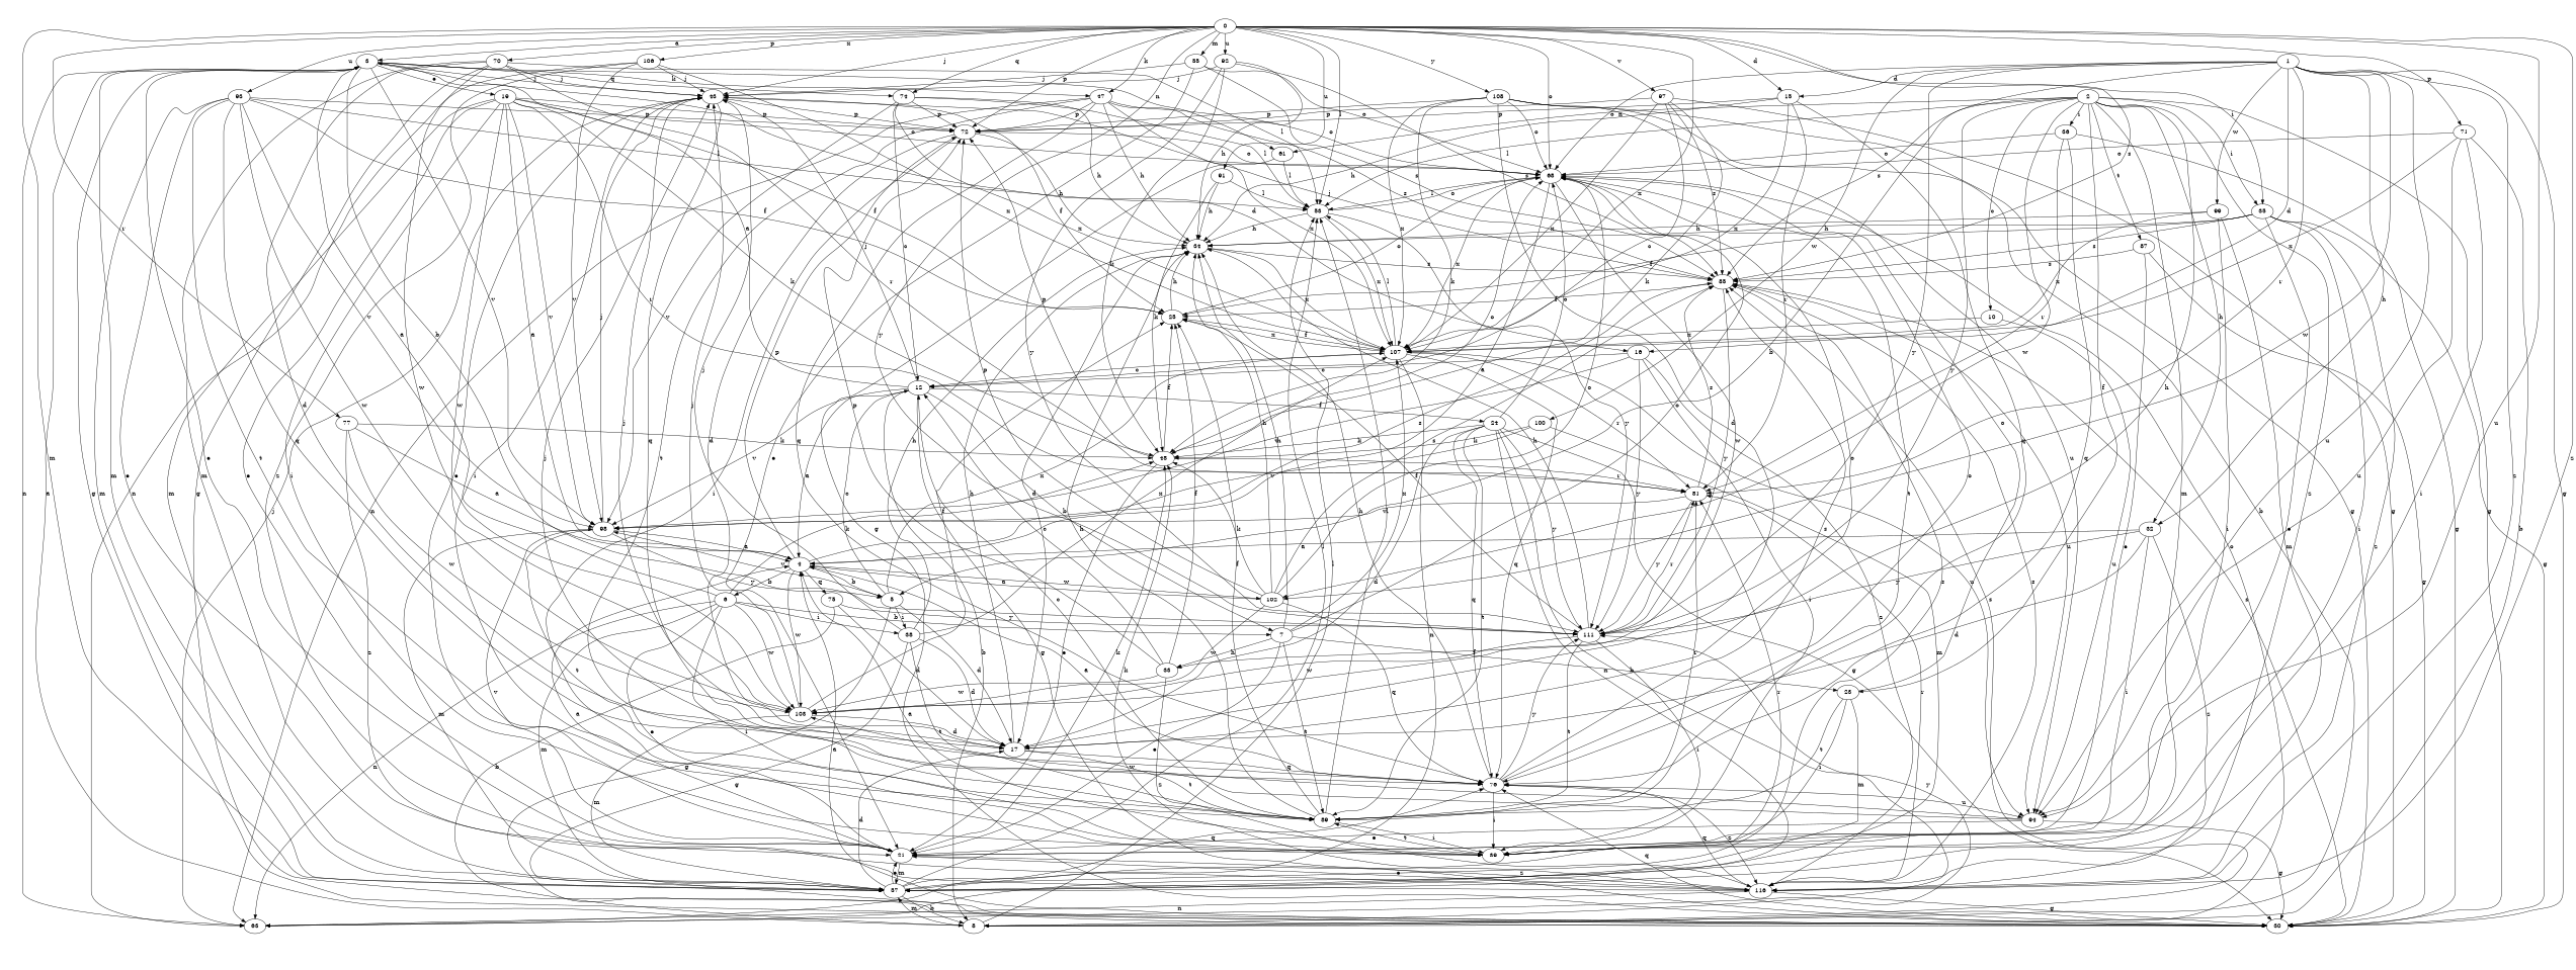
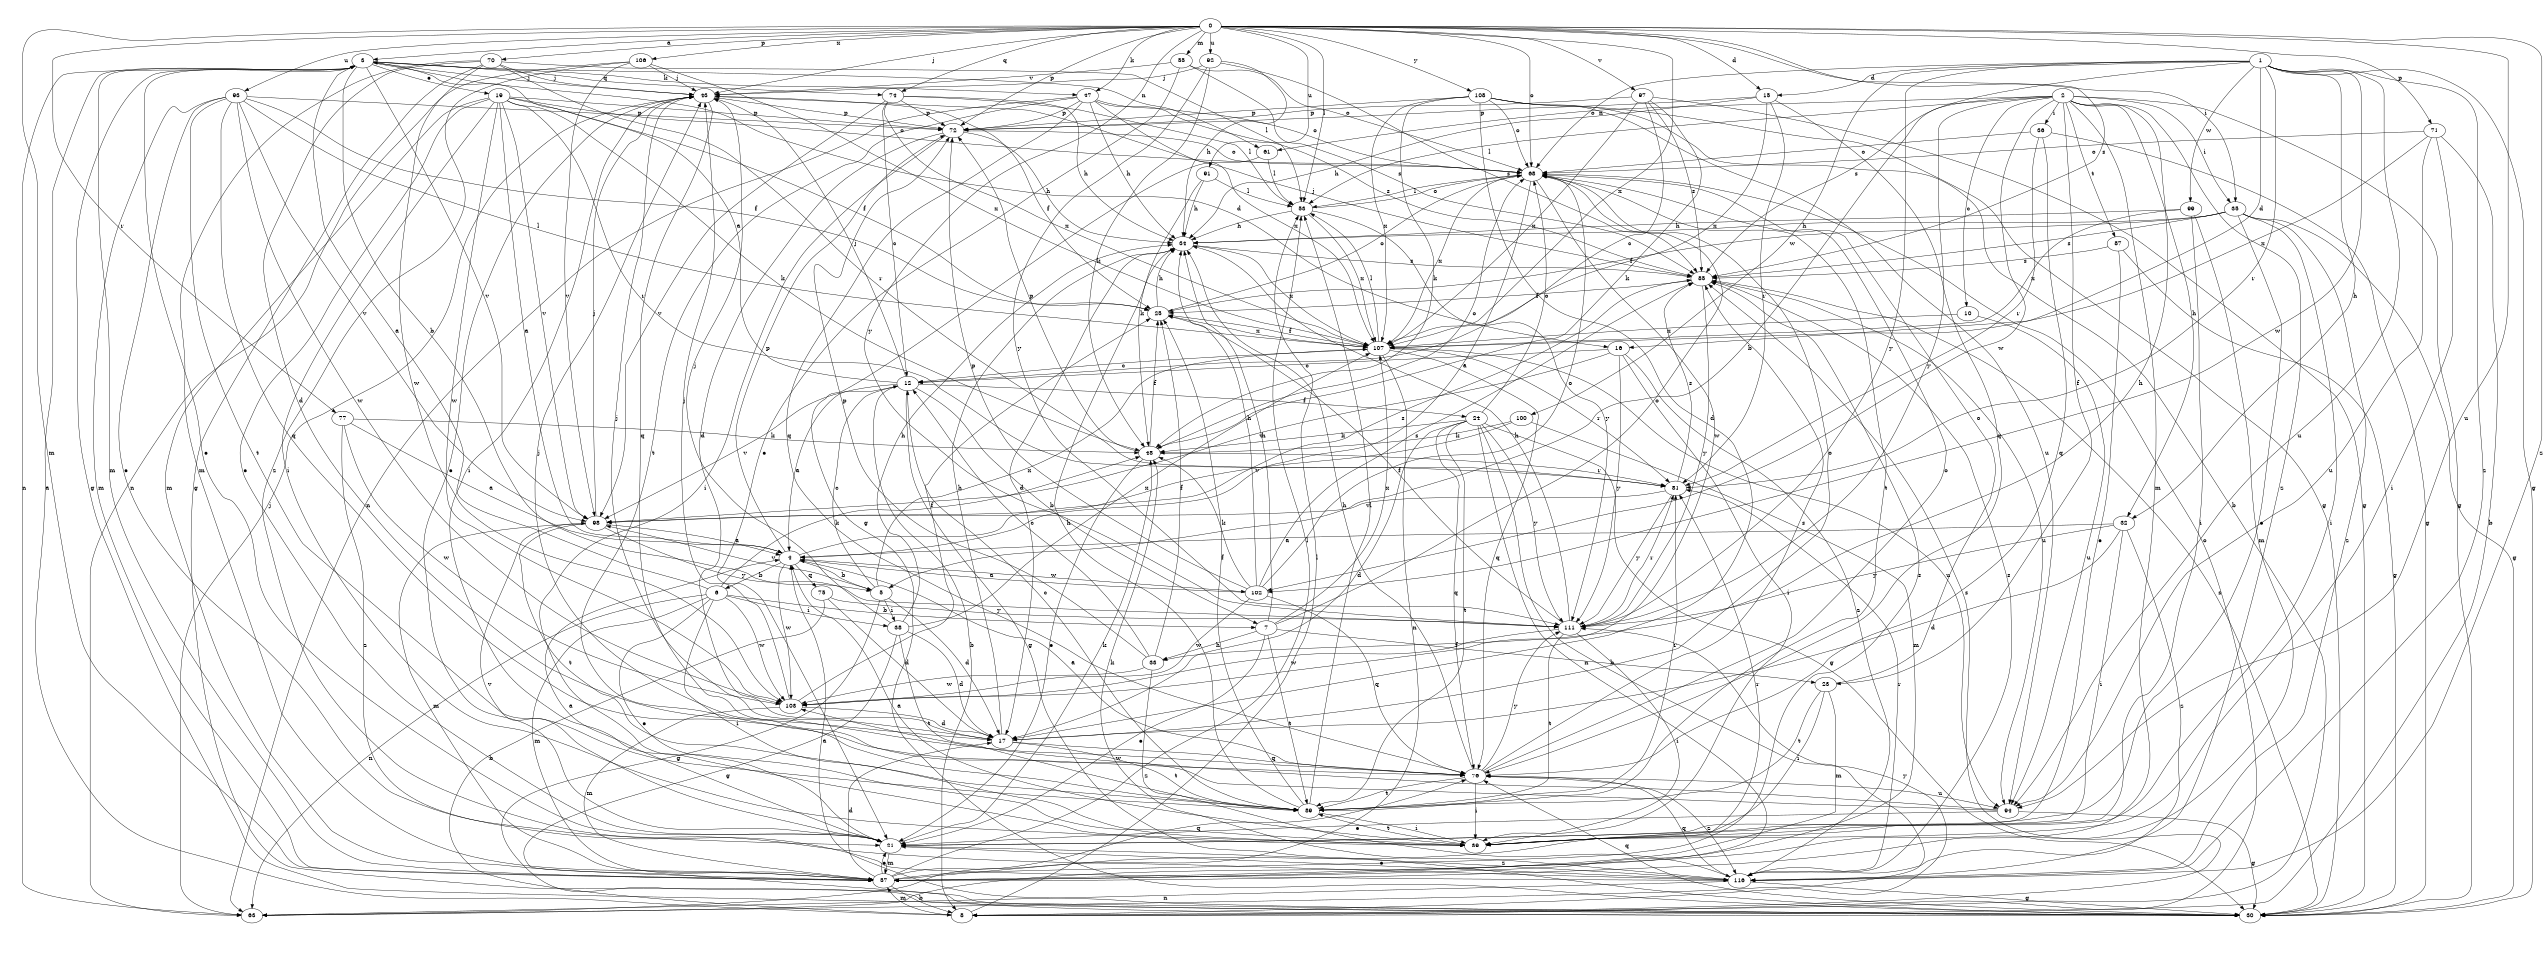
  strict digraph {
    0
    3
    15
    35
    43
    47
    53
    55
    57
    68
    70
    71
    72
    74
    77
    85
    91
    92
    93
    94
    97
    106
    107
    108
    111
    116
    16
    30
    5
    61
    19
    21
    63
    98
    81
    34
    76
    39
    25
    89
    17
    8
    4
    103
    12
    48
    1
    32
    99
    100
    102
    2
    10
    23
    33
    36
    87
    38
    6
    75
    7
    24
    0 -> 3 [label=a]
    0 -> 15 [label=d]
    0 -> 35 [label=i]
    0 -> 43 [label=j]
    0 -> 47 [label=k]
    0 -> 53 [label=l]
    0 -> 55 [label=m]
    0 -> 57 [label=m]
    0 -> 68 [label=o]
    0 -> 70 [label=p]
    0 -> 71 [label=p]
    0 -> 72 [label=p]
    0 -> 74 [label=q]
    0 -> 77 [label=r]
    0 -> 85 [label=s]
    0 -> 91 [label=u]
    0 -> 92 [label=u]
    0 -> 93 [label=u]
    0 -> 94 [label=u]
    0 -> 97 [label=v]
    0 -> 106 [label=x]
    0 -> 107 [label=x]
    0 -> 108 [label=y]
    0 -> 111 [label=y]
    0 -> 116 [label=z]
    3 -> 43 [label=j]
    3 -> 47 [label=k]
    3 -> 57 [label=m]
    3 -> 74 [label=q]
    3 -> 16 [label=d]
    3 -> 30 [label=g]
    3 -> 5 [label=b]
    3 -> 61 [label=n]
    3 -> 19 [label=e]
    3 -> 21 [label=e]
    3 -> 63 [label=n]
    3 -> 98 [label=v]
    15 -> 72 [label=p]
    15 -> 107 [label=x]
    15 -> 81 [label=r]
    15 -> 34 [label=h]
    15 -> 76 [label=q]
    35 -> 85 [label=s]
    35 -> 116 [label=z]
    35 -> 30 [label=g]
    35 -> 21 [label=e]
    35 -> 34 [label=h]
    35 -> 39 [label=i]
    35 -> 25 [label=f]
    43 -> 72 [label=p]
    43 -> 21 [label=e]
    43 -> 76 [label=q]
    43 -> 39 [label=i]
    43 -> 25 [label=f]
    47 -> 68 [label=o]
    47 -> 72 [label=p]
    47 -> 85 [label=s]
    47 -> 107 [label=x]
    47 -> 63 [label=n]
    47 -> 34 [label=h]
    47 -> 76 [label=q]
    47 -> 89 [label=t]
    53 -> 68 [label=o]
    53 -> 107 [label=x]
    53 -> 111 [label=y]
    53 -> 34 [label=h]
-   55 -> 43 [label=j]
+   55 -> 43 [label=v]
    55 -> 68 [label=o]
    55 -> 85 [label=s]
    55 -> 21 [label=e]
    57 -> 53 [label=l]
    57 -> 85 [label=s]
    57 -> 21 [label=e]
    57 -> 81 [label=r]
    57 -> 76 [label=q]
    57 -> 17 [label=d]
    57 -> 8 [label=b]
    68 -> 53 [label=l]
    68 -> 107 [label=x]
    68 -> 89 [label=t]
    68 -> 4 [label=a]
    68 -> 103 [label=w]
    70 -> 43 [label=j]
    70 -> 53 [label=l]
    70 -> 57 [label=m]
    70 -> 30 [label=g]
    70 -> 81 [label=r]
    70 -> 17 [label=d]
    70 -> 103 [label=w]
    71 -> 68 [label=o]
    71 -> 94 [label=u]
    71 -> 107 [label=x]
    71 -> 39 [label=i]
    71 -> 8 [label=b]
    72 -> 68 [label=o]
    72 -> 34 [label=h]
    72 -> 39 [label=i]
    72 -> 17 [label=d]
    74 -> 53 [label=l]
    74 -> 72 [label=p]
    74 -> 107 [label=x]
    74 -> 98 [label=v]
    74 -> 34 [label=h]
    74 -> 12 [label=c]
    77 -> 116 [label=z]
    77 -> 4 [label=a]
    77 -> 103 [label=w]
    77 -> 48 [label=k]
    85 -> 43 [label=j]
    85 -> 94 [label=u]
    85 -> 111 [label=y]
    85 -> 25 [label=f]
    91 -> 53 [label=l]
    91 -> 34 [label=h]
    91 -> 48 [label=k]
    92 -> 43 [label=j]
    92 -> 85 [label=s]
    92 -> 111 [label=y]
    92 -> 34 [label=h]
    92 -> 48 [label=k]
-   93 -> 53 [label=l]
+   93 -> 107 [label=l]
    93 -> 57 [label=m]
    93 -> 72 [label=p]
    93 -> 21 [label=e]
    93 -> 98 [label=v]
    93 -> 76 [label=q]
    93 -> 25 [label=f]
    93 -> 89 [label=t]
    93 -> 103 [label=w]
    94 -> 43 [label=j]
    94 -> 30 [label=g]
    94 -> 21 [label=e]
    94 -> 103 [label=w]
    97 -> 72 [label=p]
    97 -> 85 [label=s]
    97 -> 107 [label=x]
    97 -> 30 [label=g]
    97 -> 12 [label=c]
    97 -> 48 [label=k]
    106 -> 43 [label=j]
    106 -> 107 [label=x]
    106 -> 116 [label=z]
    106 -> 63 [label=n]
    106 -> 98 [label=v]
    107 -> 53 [label=l]
    107 -> 94 [label=u]
    107 -> 63 [label=n]
    107 -> 81 [label=r]
    107 -> 76 [label=q]
    107 -> 25 [label=f]
    107 -> 12 [label=c]
    108 -> 68 [label=o]
    108 -> 72 [label=p]
    108 -> 94 [label=u]
    108 -> 107 [label=x]
    108 -> 30 [label=g]
    108 -> 17 [label=d]
    108 -> 8 [label=b]
    108 -> 48 [label=k]
    111 -> 81 [label=r]
    111 -> 34 [label=h]
    111 -> 39 [label=i]
    111 -> 25 [label=f]
    111 -> 89 [label=t]
    111 -> 103 [label=w]
    116 -> 85 [label=s]
    116 -> 30 [label=g]
    116 -> 21 [label=e]
    116 -> 63 [label=n]
    116 -> 81 [label=r]
    116 -> 76 [label=q]
    116 -> 48 [label=k]
    16 -> 111 [label=y]
    16 -> 116 [label=z]
    16 -> 98 [label=v]
    16 -> 39 [label=i]
    16 -> 12 [label=c]
    30 -> 85 [label=s]
    30 -> 76 [label=q]
    30 -> 4 [label=a]
    5 -> 107 [label=x]
    5 -> 30 [label=g]
    5 -> 98 [label=v]
    5 -> 17 [label=d]
    5 -> 12 [label=c]
    5 -> 38 [label=i]
    61 -> 53 [label=l]
    61 -> 30 [label=g]
    19 -> 57 [label=m]
    19 -> 68 [label=o]
    19 -> 72 [label=p]
    19 -> 21 [label=e]
    19 -> 98 [label=v]
    19 -> 81 [label=r]
    19 -> 39 [label=i]
    19 -> 25 [label=f]
    19 -> 4 [label=a]
    19 -> 103 [label=w]
    19 -> 48 [label=k]
    21 -> 57 [label=m]
    21 -> 116 [label=z]
    21 -> 98 [label=v]
    21 -> 4 [label=a]
    21 -> 48 [label=k]
    63 -> 43 [label=j]
    63 -> 111 [label=y]
    98 -> 43 [label=j]
    98 -> 57 [label=m]
    98 -> 111 [label=y]
    98 -> 89 [label=t]
    98 -> 4 [label=a]
    81 -> 85 [label=s]
    81 -> 111 [label=y]
    81 -> 98 [label=v]
    34 -> 85 [label=s]
    34 -> 107 [label=x]
    34 -> 17 [label=d]
    76 -> 68 [label=o]
    76 -> 85 [label=s]
    76 -> 94 [label=u]
    76 -> 111 [label=y]
    76 -> 116 [label=z]
    76 -> 34 [label=h]
    76 -> 39 [label=i]
+   76 -> 89 [label=t]
    76 -> 4 [label=a]
    39 -> 89 [label=t]
    39 -> 4 [label=a]
    25 -> 68 [label=o]
    25 -> 107 [label=x]
    25 -> 34 [label=h]
    89 -> 53 [label=l]
    89 -> 81 [label=r]
    89 -> 34 [label=h]
    89 -> 39 [label=i]
    89 -> 25 [label=f]
    89 -> 12 [label=c]
    17 -> 43 [label=j]
    17 -> 68 [label=o]
    17 -> 34 [label=h]
    17 -> 76 [label=q]
    17 -> 89 [label=t]
    8 -> 3 [label=a]
    8 -> 53 [label=l]
    8 -> 57 [label=m]
    8 -> 68 [label=o]
    8 -> 85 [label=s]
    4 -> 72 [label=p]
    4 -> 85 [label=s]
    4 -> 5 [label=b]
    4 -> 103 [label=w]
    4 -> 102 [label=w]
    4 -> 6 [label=b]
    4 -> 75 [label=q]
    103 -> 43 [label=j]
    103 -> 57 [label=m]
    103 -> 25 [label=f]
    103 -> 17 [label=d]
    12 -> 3 [label=a]
    12 -> 43 [label=j]
    12 -> 30 [label=g]
    12 -> 98 [label=v]
    12 -> 8 [label=b]
    12 -> 4 [label=a]
    12 -> 7 [label=b]
    12 -> 24 [label=f]
    48 -> 68 [label=o]
    48 -> 72 [label=p]
    48 -> 21 [label=e]
    48 -> 81 [label=r]
    48 -> 25 [label=f]
    1 -> 15 [label=d]
    1 -> 68 [label=o]
    1 -> 85 [label=s]
    1 -> 94 [label=u]
    1 -> 111 [label=y]
    1 -> 116 [label=z]
    1 -> 16 [label=d]
    1 -> 30 [label=g]
    1 -> 81 [label=r]
    1 -> 32 [label=h]
    1 -> 99 [label=w]
    1 -> 100 [label=w]
    1 -> 102 [label=w]
    32 -> 111 [label=y]
    32 -> 116 [label=z]
    32 -> 39 [label=i]
    32 -> 17 [label=d]
    32 -> 4 [label=a]
    99 -> 57 [label=m]
    99 -> 107 [label=x]
    99 -> 34 [label=h]
    99 -> 39 [label=i]
    100 -> 57 [label=m]
    100 -> 98 [label=v]
    100 -> 48 [label=k]
    102 -> 68 [label=o]
    102 -> 72 [label=p]
    102 -> 85 [label=s]
    102 -> 34 [label=h]
    102 -> 76 [label=q]
    102 -> 4 [label=a]
    102 -> 103 [label=w]
    102 -> 48 [label=k]
    2 -> 35 [label=i]
    2 -> 53 [label=l]
    2 -> 57 [label=m]
    2 -> 111 [label=y]
    2 -> 116 [label=z]
    2 -> 30 [label=g]
    2 -> 5 [label=b]
    2 -> 61 [label=n]
    2 -> 32 [label=h]
    2 -> 102 [label=w]
    2 -> 10 [label=c]
    2 -> 23 [label=f]
    2 -> 33 [label=h]
    2 -> 36 [label=i]
    2 -> 87 [label=t]
    10 -> 94 [label=u]
    10 -> 107 [label=x]
    23 -> 57 [label=m]
    23 -> 68 [label=o]
    23 -> 39 [label=i]
    23 -> 89 [label=t]
    33 -> 72 [label=p]
    33 -> 116 [label=z]
    33 -> 25 [label=f]
    33 -> 103 [label=w]
    33 -> 12 [label=c]
    36 -> 68 [label=o]
    36 -> 30 [label=g]
    36 -> 81 [label=r]
    36 -> 76 [label=q]
    87 -> 85 [label=s]
    87 -> 30 [label=g]
    87 -> 21 [label=e]
    38 -> 43 [label=j]
    38 -> 107 [label=x]
    38 -> 30 [label=g]
    38 -> 34 [label=h]
    38 -> 89 [label=t]
    38 -> 17 [label=d]
    6 -> 3 [label=a]
    6 -> 57 [label=m]
    6 -> 21 [label=e]
    6 -> 63 [label=n]
    6 -> 39 [label=i]
    6 -> 103 [label=w]
    6 -> 48 [label=k]
    6 -> 38 [label=i]
    6 -> 7 [label=b]
    75 -> 111 [label=y]
    75 -> 17 [label=d]
    75 -> 8 [label=b]
    7 -> 68 [label=o]
    7 -> 107 [label=x]
    7 -> 21 [label=e]
    7 -> 34 [label=h]
    7 -> 89 [label=t]
    7 -> 23 [label=f]
    7 -> 33 [label=h]
    24 -> 68 [label=o]
    24 -> 111 [label=y]
    24 -> 30 [label=g]
    24 -> 63 [label=n]
    24 -> 76 [label=q]
    24 -> 89 [label=t]
    24 -> 17 [label=d]
    24 -> 8 [label=b]
    24 -> 48 [label=k]
  }
